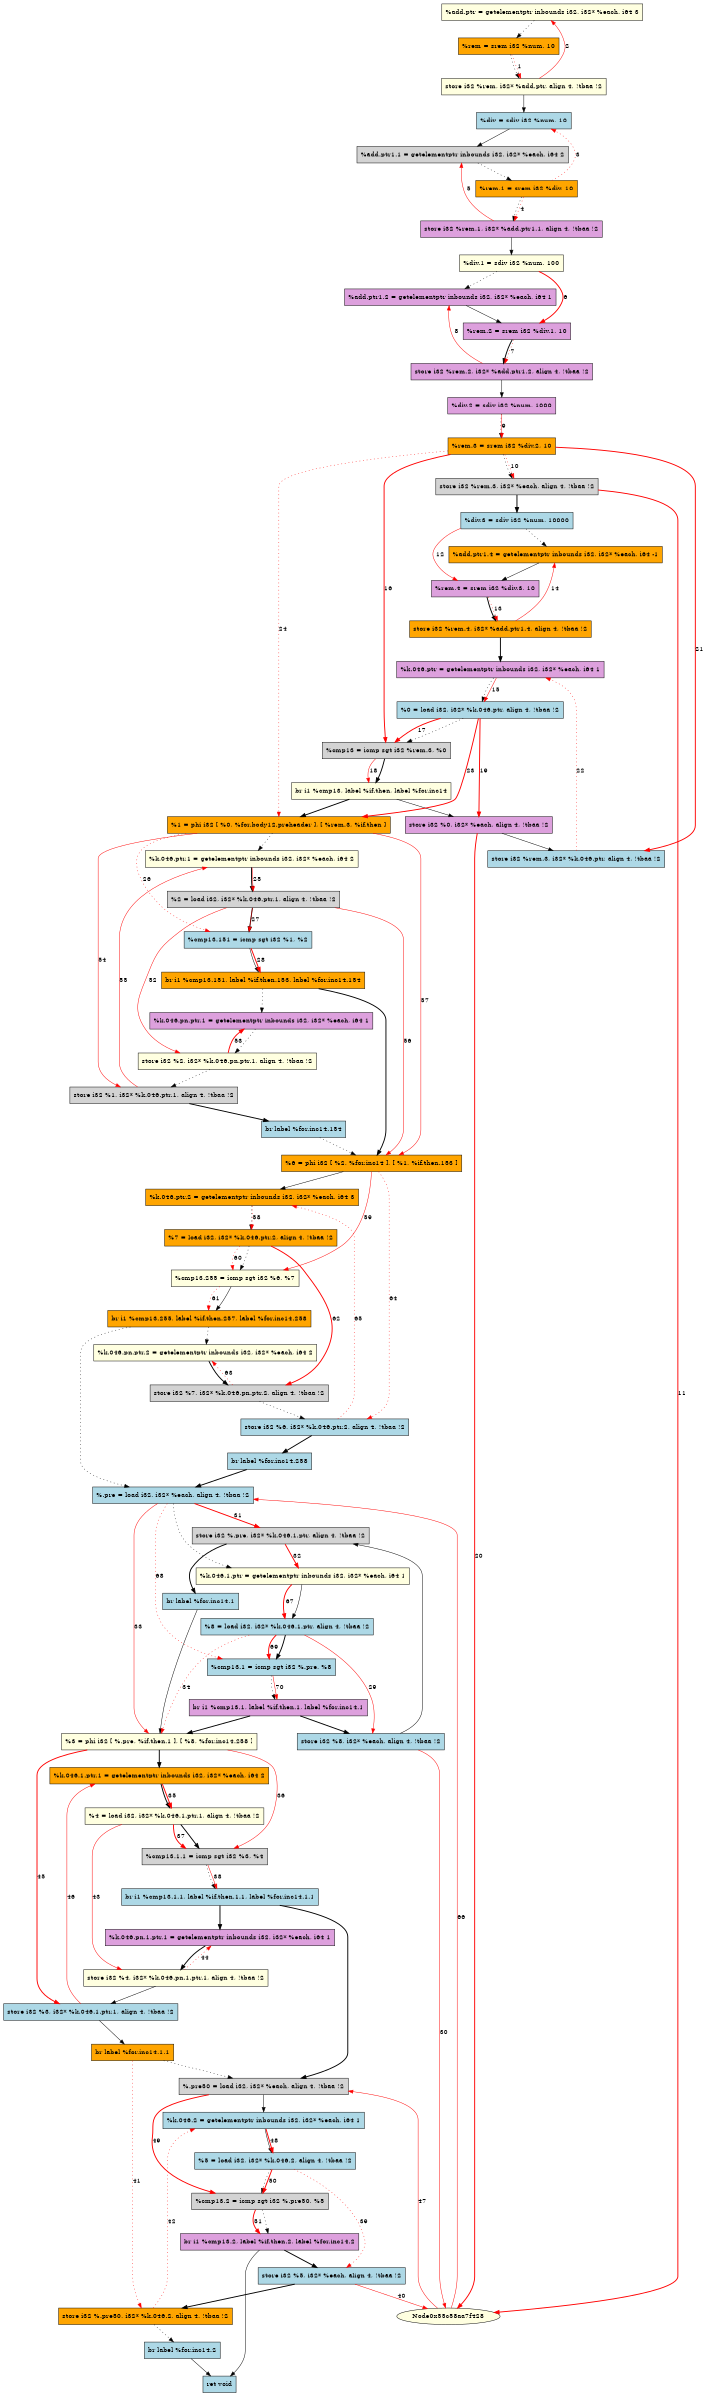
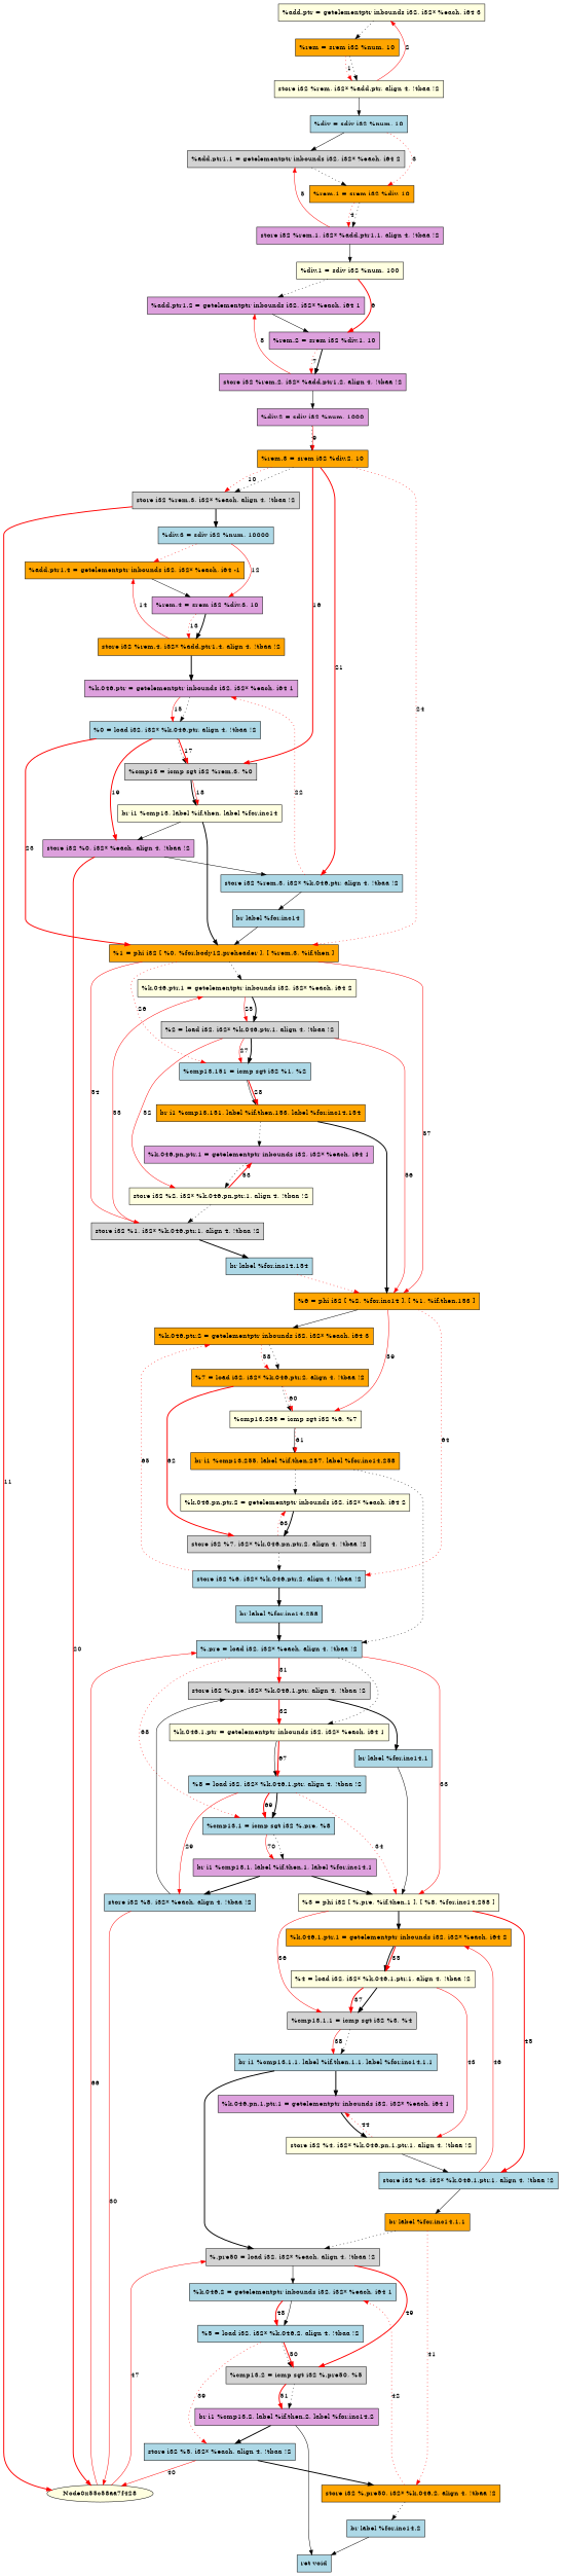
  digraph {
    node [fillcolor=lightblue shape=record style=filled]
    edge [style=solid]
    n1 [fillcolor=lightyellow label="  %add.ptr = getelementptr inbounds i32, i32* %each, i64 3"]
    n2 [fillcolor=orange label="  %rem = srem i32 %num, 10"]
    n3 [fillcolor=lightyellow label="  store i32 %rem, i32* %add.ptr, align 4, !tbaa !2"]
    n4 [label="  %div = sdiv i32 %num, 10"]
    n5 [fillcolor=lightgrey label="  %add.ptr1.1 = getelementptr inbounds i32, i32* %each, i64 2"]
    n6 [fillcolor=orange label="  %rem.1 = srem i32 %div, 10"]
    n7 [fillcolor=plum label="  store i32 %rem.1, i32* %add.ptr1.1, align 4, !tbaa !2"]
    n8 [fillcolor=lightyellow label="  %div.1 = sdiv i32 %num, 100"]
    n9 [fillcolor=plum label="  %add.ptr1.2 = getelementptr inbounds i32, i32* %each, i64 1"]
    n10 [fillcolor=plum label="  %rem.2 = srem i32 %div.1, 10"]
    n11 [fillcolor=plum label="  store i32 %rem.2, i32* %add.ptr1.2, align 4, !tbaa !2"]
    n12 [fillcolor=plum label="  %div.2 = sdiv i32 %num, 1000"]
    n13 [fillcolor=orange label="  %rem.3 = srem i32 %div.2, 10"]
    n14 [fillcolor=lightgrey label="  store i32 %rem.3, i32* %each, align 4, !tbaa !2"]
    n15 [fillcolor=lightgrey label="  %cmp13 = icmp sgt i32 %rem.3, %0"]
    n16 [label="  store i32 %rem.3, i32* %k.046.ptr, align 4, !tbaa !2"]
    n17 [fillcolor=orange label="  %1 = phi i32 [ %0, %for.body12.preheader ], [ %rem.3, %if.then ]"]
    n18 [label="  %div.3 = sdiv i32 %num, 10000"]
    Node0x55c58aa7f428 [fillcolor=lightyellow shape=""]
    n20 [fillcolor=lightyellow label="  br i1 %cmp13, label %if.then, label %for.inc14"]
    n21 [fillcolor=plum label="  %k.046.ptr = getelementptr inbounds i32, i32* %each, i64 1"]
+   n22 [label="  br label %for.inc14"]
    n23 [fillcolor=lightyellow label="  %k.046.ptr.1 = getelementptr inbounds i32, i32* %each, i64 2"]
    n24 [label="  %cmp13.151 = icmp sgt i32 %1, %2"]
    n25 [fillcolor=lightgrey label="  store i32 %1, i32* %k.046.ptr.1, align 4, !tbaa !2"]
    n26 [fillcolor=orange label="  %6 = phi i32 [ %2, %for.inc14 ], [ %1, %if.then.153 ]"]
    n27 [fillcolor=orange label="  %add.ptr1.4 = getelementptr inbounds i32, i32* %each, i64 -1"]
    n28 [fillcolor=plum label="  %rem.4 = srem i32 %div.3, 10"]
    n29 [fillcolor=lightgrey label="  %.pre50 = load i32, i32* %each, align 4, !tbaa !2"]
    n30 [label="  %.pre = load i32, i32* %each, align 4, !tbaa !2"]
    n31 [fillcolor=orange label="  store i32 %rem.4, i32* %add.ptr1.4, align 4, !tbaa !2"]
    n32 [label="  %0 = load i32, i32* %k.046.ptr, align 4, !tbaa !2"]
    n33 [fillcolor=plum label="  store i32 %0, i32* %each, align 4, !tbaa !2"]
    n34 [fillcolor=lightgrey label="  %2 = load i32, i32* %k.046.ptr.1, align 4, !tbaa !2"]
    n35 [fillcolor=orange label="  br i1 %cmp13.151, label %if.then.153, label %for.inc14.154"]
    n36 [label="  br label %for.inc14.154"]
    n37 [fillcolor=orange label="  %k.046.ptr.2 = getelementptr inbounds i32, i32* %each, i64 3"]
    n38 [fillcolor=lightyellow label="  %cmp13.255 = icmp sgt i32 %6, %7"]
    n39 [label="  store i32 %6, i32* %k.046.ptr.2, align 4, !tbaa !2"]
    n40 [fillcolor=lightyellow label="  store i32 %2, i32* %k.046.pn.ptr.1, align 4, !tbaa !2"]
    n41 [fillcolor=plum label="  %k.046.pn.ptr.1 = getelementptr inbounds i32, i32* %each, i64 1"]
    n42 [label="  store i32 %8, i32* %each, align 4, !tbaa !2"]
    n43 [fillcolor=lightgrey label="  store i32 %.pre, i32* %k.046.1.ptr, align 4, !tbaa !2"]
    n44 [label="  br label %for.inc14.1"]
    n45 [fillcolor=lightyellow label="  %k.046.1.ptr = getelementptr inbounds i32, i32* %each, i64 1"]
    n46 [fillcolor=lightyellow label="  %3 = phi i32 [ %.pre, %if.then.1 ], [ %8, %for.inc14.258 ]"]
    n47 [label="  %8 = load i32, i32* %k.046.1.ptr, align 4, !tbaa !2"]
    n48 [fillcolor=orange label="  %k.046.1.ptr.1 = getelementptr inbounds i32, i32* %each, i64 2"]
    n49 [fillcolor=lightgrey label="  %cmp13.1.1 = icmp sgt i32 %3, %4"]
    n50 [label="  store i32 %3, i32* %k.046.1.ptr.1, align 4, !tbaa !2"]
    n51 [fillcolor=lightyellow label="  %4 = load i32, i32* %k.046.1.ptr.1, align 4, !tbaa !2"]
    n52 [label="  br i1 %cmp13.1.1, label %if.then.1.1, label %for.inc14.1.1"]
    n53 [fillcolor=orange label="  br label %for.inc14.1.1"]
    n54 [fillcolor=lightyellow label="  store i32 %4, i32* %k.046.pn.1.ptr.1, align 4, !tbaa !2"]
    n55 [fillcolor=plum label="  %k.046.pn.1.ptr.1 = getelementptr inbounds i32, i32* %each, i64 1"]
    n56 [label="  %k.046.2 = getelementptr inbounds i32, i32* %each, i64 1"]
    n57 [fillcolor=lightgrey label="  %cmp13.2 = icmp sgt i32 %.pre50, %5"]
    n58 [label="  store i32 %5, i32* %each, align 4, !tbaa !2"]
    n59 [fillcolor=orange label="  store i32 %.pre50, i32* %k.046.2, align 4, !tbaa !2"]
    n60 [label="  br label %for.inc14.2"]
    n61 [label="  ret void"]
    n62 [label="  %5 = load i32, i32* %k.046.2, align 4, !tbaa !2"]
    n63 [fillcolor=plum label="  br i1 %cmp13.2, label %if.then.2, label %for.inc14.2"]
    n64 [fillcolor=orange label="  %7 = load i32, i32* %k.046.ptr.2, align 4, !tbaa !2"]
    n65 [fillcolor=orange label="  br i1 %cmp13.255, label %if.then.257, label %for.inc14.258"]
    n66 [label="  br label %for.inc14.258"]
    n67 [fillcolor=lightgrey label="  store i32 %7, i32* %k.046.pn.ptr.2, align 4, !tbaa !2"]
    n68 [fillcolor=lightyellow label="  %k.046.pn.ptr.2 = getelementptr inbounds i32, i32* %each, i64 2"]
    n69 [label="  %cmp13.1 = icmp sgt i32 %.pre, %8"]
    n70 [fillcolor=plum label="  br i1 %cmp13.1, label %if.then.1, label %for.inc14.1"]
    n1 -> n2 [style=dotted]
    n2 -> n3 [style=dotted]
    n2 -> n3 [color=red label=1 style=dotted]
    n3 -> n1 [color=red label=2]
    n3 -> n4
    n4 -> n5
-   n6 -> n4 [color=red label=3 style=dotted]
+   n4 -> n6 [color=red label=3 style=dotted]
    n5 -> n6 [style=dotted]
    n6 -> n7 [style=dotted]
    n6 -> n7 [color=red label=4 style=dotted]
    n7 -> n5 [color=red label=5]
    n7 -> n8
    n8 -> n9 [style=dotted]
    n8 -> n10 [color=red label=6 style=bold]
    n9 -> n10
    n10 -> n11 [style=bold]
    n10 -> n11 [color=red label=7 style=dotted]
    n11 -> n9 [color=red label=8]
    n11 -> n12
    n12 -> n13 [style=dotted]
    n12 -> n13 [color=red label=9]
    n13 -> n14 [style=dotted]
    n13 -> n14 [color=red label=10 style=dotted]
    n13 -> n15 [color=red label=16 style=bold]
    n13 -> n16 [color=red label=21 style=bold]
    n13 -> n17 [color=red label=24 style=dotted]
    n14 -> n18 [style=bold]
    n14 -> Node0x55c58aa7f428 [color=red label=11 style=bold]
    n15 -> n20 [style=bold]
    n15 -> n20 [color=red label=18]
    n16 -> n21 [color=red label=22 style=dotted]
+   n16 -> n22
    n17 -> n23 [style=dotted]
    n17 -> n24 [color=red label=26 style=dotted]
    n17 -> n25 [color=red label=54]
    n17 -> n26 [color=red label=57]
-   n18 -> n27 [style=dotted]
+   n18 -> n27 [style=dotted color=red]
    n18 -> n28 [color=red label=12]
    Node0x55c58aa7f428 -> n29 [color=red label=47]
    Node0x55c58aa7f428 -> n30 [color=red label=66]
    n20 -> n17 [style=bold]
    n20 -> n33
    n21 -> n32 [style=dotted]
    n21 -> n32 [color=red label=15]
+   n22 -> n17
    n23 -> n34 [style=bold]
    n23 -> n34 [color=red label=25]
    n24 -> n35
    n24 -> n35 [color=red label=28 style=bold]
    n25 -> n23 [color=red label=55]
    n25 -> n36 [style=bold]
    n26 -> n37
    n26 -> n38 [color=red label=59]
    n26 -> n39 [color=red label=64 style=dotted]
    n27 -> n28
    n28 -> n31 [style=bold]
    n28 -> n31 [color=red label=13 style=dotted]
    n29 -> n56
    n29 -> n57 [color=red label=49 style=bold]
    n30 -> n43 [color=red label=31 style=bold]
    n30 -> n45 [style=dotted]
    n30 -> n46 [color=red label=33]
    n30 -> n69 [color=red label=68 style=dotted]
    n31 -> n21 [style=bold]
    n31 -> n27 [color=red label=14]
    n32 -> n15 [style=dotted]
    n32 -> n15 [color=red label=17 style=bold]
    n32 -> n17 [color=red label=23 style=bold]
    n32 -> n33 [color=red label=19 style=bold]
    n33 -> n16
    n33 -> Node0x55c58aa7f428 [color=red label=20 style=bold]
    n34 -> n24 [style=bold]
    n34 -> n24 [color=red label=27]
    n34 -> n26 [color=red label=56]
    n34 -> n40 [color=red label=52]
    n35 -> n26 [style=bold]
    n35 -> n41 [style=dotted]
-   n36 -> n26 [style=dotted]
+   n36 -> n26 [style=dotted color=red]
    n37 -> n64 [style=dotted]
    n37 -> n64 [color=red label=58 style=dotted]
    n38 -> n65
    n38 -> n65 [color=red label=61 style=dotted]
    n39 -> n37 [color=red label=65 style=dotted]
    n39 -> n66 [style=bold]
    n40 -> n25 [style=dotted]
    n40 -> n41 [color=red label=53 style=bold]
    n41 -> n40 [style=dotted]
    n42 -> Node0x55c58aa7f428 [color=red label=30]
    n42 -> n43
    n43 -> n44 [style=bold]
    n43 -> n45 [color=red label=32 style=bold]
    n44 -> n46
    n45 -> n47
    n45 -> n47 [color=red label=67 style=bold]
    n46 -> n48 [style=bold]
    n46 -> n49 [color=red label=36]
    n46 -> n50 [color=red label=45 style=bold]
    n47 -> n42 [color=red label=29]
    n47 -> n46 [color=red label=34 style=dotted]
    n47 -> n69 [style=bold]
    n47 -> n69 [color=red label=69 style=bold]
    n48 -> n51 [style=bold]
    n48 -> n51 [color=red label=35 style=bold]
    n49 -> n52 [style=dotted]
    n49 -> n52 [color=red label=38]
    n50 -> n48 [color=red label=46]
    n50 -> n53
    n51 -> n49 [style=bold]
    n51 -> n49 [color=red label=37 style=bold]
    n51 -> n54 [color=red label=43]
    n52 -> n29 [style=bold]
    n52 -> n55 [style=bold]
    n53 -> n29 [style=dotted]
    n53 -> n59 [color=red label=41 style=dotted]
    n54 -> n50
    n54 -> n55 [color=red label=44 style=dotted]
    n55 -> n54 [style=bold]
    n56 -> n62
    n56 -> n62 [color=red label=48 style=bold]
    n57 -> n63 [style=dotted]
    n57 -> n63 [color=red label=51 style=bold]
    n58 -> Node0x55c58aa7f428 [color=red label=40]
    n58 -> n59 [style=bold]
    n59 -> n56 [color=red label=42 style=dotted]
    n59 -> n60 [style=dotted]
    n60 -> n61
    n62 -> n57 [style=dotted]
    n62 -> n57 [color=red label=50 style=bold]
    n62 -> n58 [color=red label=39 style=dotted]
    n63 -> n58 [style=bold]
    n63 -> n61
    n64 -> n38 [style=dotted]
    n64 -> n38 [color=red label=60 style=dotted]
    n64 -> n67 [color=red label=62 style=bold]
    n65 -> n30 [style=dotted]
    n65 -> n68 [style=dotted]
    n66 -> n30 [style=bold]
    n67 -> n39 [style=dotted]
    n67 -> n68 [color=red label=63 style=dotted]
    n68 -> n67 [style=bold]
    n69 -> n70 [style=dotted]
    n69 -> n70 [color=red label=70]
    n70 -> n42 [style=bold]
    n70 -> n46 [style=bold]
  }
